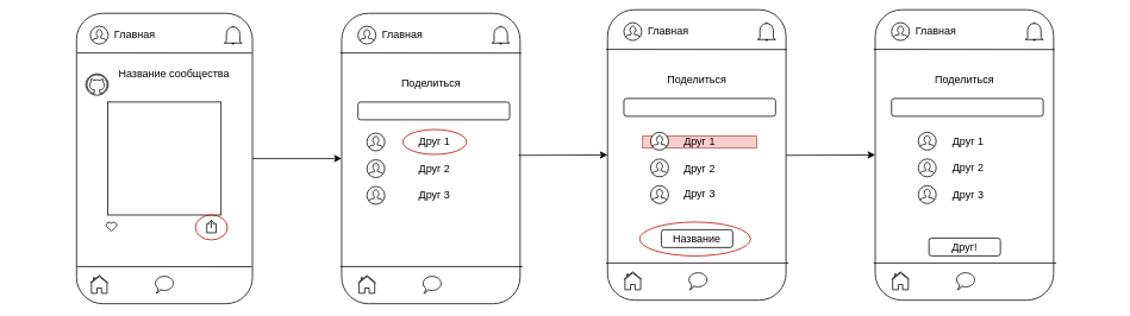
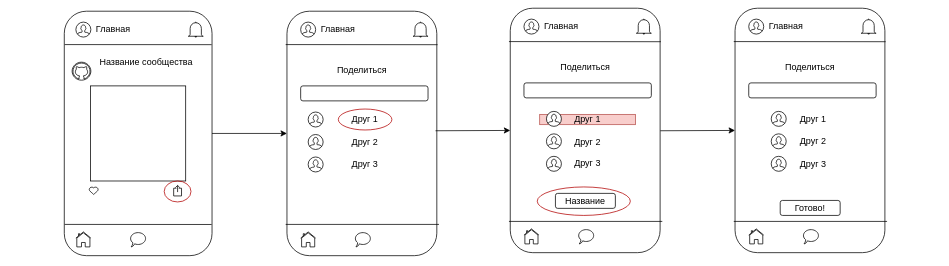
  <mxCell id="0" />
  <mxCell id="1" parent="0" />
  <mxCell id="2" value="" style="rounded=1;whiteSpace=wrap;html=1;rotation=90;" parent="1" vertex="1"><mxGeometry y="79" width="326.25" height="197.18" as="geometry" x="20" /></mxCell>
  <mxCell id="3" value="" style="endArrow=none;html=1;rounded=0;exitX=0.081;exitY=0.985;exitDx=0;exitDy=0;exitPerimeter=0;" parent="1" edge="1"><mxGeometry width="50" height="50" relative="1" as="geometry"><mxPoint x="85.073" y="59.001" as="sourcePoint" /><mxPoint x="281.17" y="59.11" as="targetPoint" /></mxGeometry></mxCell>
  <mxCell id="4" value="Главная" style="text;strokeColor=none;align=center;fillColor=none;html=1;verticalAlign=middle;whiteSpace=wrap;rounded=0;" parent="1" vertex="1"><mxGeometry x="120" y="24" width="60" height="30" as="geometry" /></mxCell>
  <mxCell id="5" value="" style="html=1;verticalLabelPosition=bottom;align=center;labelBackgroundColor=#ffffff;verticalAlign=top;strokeWidth=1;shadow=0;shape=mxgraph.ios7.icons.user;" parent="1" vertex="1"><mxGeometry x="100" y="29" width="20" height="20" as="geometry" /></mxCell>
  <mxCell id="6" value="" style="html=1;verticalLabelPosition=bottom;align=center;labelBackgroundColor=#ffffff;verticalAlign=top;strokeWidth=1;shadow=0;dashed=0;shape=mxgraph.ios7.icons.bell;" parent="1" vertex="1"><mxGeometry x="250" y="29" width="20" height="20" as="geometry" /></mxCell>
  <mxCell id="7" value="" style="endArrow=none;html=1;rounded=0;exitX=0.081;exitY=0.985;exitDx=0;exitDy=0;exitPerimeter=0;" parent="1" edge="1"><mxGeometry width="50" height="50" relative="1" as="geometry"><mxPoint x="85.073" y="299.001" as="sourcePoint" /><mxPoint x="281.17" y="299.11" as="targetPoint" /></mxGeometry></mxCell>
  <mxCell id="8" value="" style="html=1;verticalLabelPosition=bottom;align=center;labelBackgroundColor=#ffffff;verticalAlign=top;strokeWidth=1;shadow=0;dashed=0;shape=mxgraph.ios7.icons.home;" parent="1" vertex="1"><mxGeometry x="100" y="309" width="20" height="20" as="geometry" /></mxCell>
  <mxCell id="9" value="" style="shape=image;html=1;verticalAlign=top;verticalLabelPosition=bottom;labelBackgroundColor=#ffffff;imageAspect=0;aspect=fixed;image=https://cdn4.iconfinder.com/data/icons/evil-icons-user-interface/64/magnifier-128.png" parent="1" vertex="1"><mxGeometry x="130" y="305" width="28" height="28" as="geometry" /></mxCell>
  <mxCell id="10" value="" style="whiteSpace=wrap;html=1;shape=mxgraph.basic.oval_callout" parent="1" vertex="1"><mxGeometry x="171.97" y="309" width="22.31" height="20" as="geometry" /></mxCell>
  <mxCell id="11" value="" style="shape=image;html=1;verticalAlign=top;verticalLabelPosition=bottom;labelBackgroundColor=#ffffff;imageAspect=0;aspect=fixed;image=https://cdn4.iconfinder.com/data/icons/evil-icons-user-interface/64/menu-128.png;imageBorder=none;imageBackground=none;" parent="1" vertex="1"><mxGeometry x="241" y="309" width="24" height="24" as="geometry" /></mxCell>
  <mxCell id="12" value="Название сообщества&lt;div&gt;&lt;br&gt;&lt;/div&gt;" style="text;strokeColor=none;align=center;fillColor=none;html=1;verticalAlign=middle;whiteSpace=wrap;rounded=0;" parent="1" vertex="1"><mxGeometry x="130" y="82.75" width="128" height="13.75" as="geometry" /></mxCell>
  <mxCell id="13" value="" style="verticalLabelPosition=bottom;html=1;verticalAlign=top;align=center;shape=mxgraph.azure.github_code;pointerEvents=1;" parent="1" vertex="1"><mxGeometry x="95" y="82.5" width="25" height="24" as="geometry" /></mxCell>
  <mxCell id="14" value="" style="verticalLabelPosition=bottom;verticalAlign=top;html=1;shape=mxgraph.basic.heart" parent="1" vertex="1"><mxGeometry x="117.5" y="249" width="12.5" height="10" as="geometry" /></mxCell>
  <mxCell id="15" value="" style="whiteSpace=wrap;html=1;aspect=fixed;" parent="1" vertex="1"><mxGeometry x="119.67" y="114.14" width="126.91" height="126.91" as="geometry" /></mxCell>
  <mxCell id="16" value="" style="html=1;verticalLabelPosition=bottom;align=center;labelBackgroundColor=#ffffff;verticalAlign=top;strokeWidth=1;shadow=0;dashed=0;shape=mxgraph.ios7.icons.share;" parent="1" vertex="1"><mxGeometry x="230.5" y="247" width="10.5" height="14" as="geometry" /></mxCell>
  <mxCell id="17" value="" style="ellipse;whiteSpace=wrap;html=1;fillColor=none;fontColor=#ffffff;strokeColor=#B20000;" parent="1" vertex="1"><mxGeometry x="217.88" y="241.05" width="35.75" height="27.95" as="geometry" /></mxCell>
  <mxCell id="18" value="" style="rounded=1;whiteSpace=wrap;html=1;rotation=90;" parent="1" vertex="1"><mxGeometry x="318.59" y="77.59" width="326.25" height="200" as="geometry" /></mxCell>
  <mxCell id="19" value="Главная" style="text;strokeColor=none;align=center;fillColor=none;html=1;verticalAlign=middle;whiteSpace=wrap;rounded=0;" parent="1" vertex="1"><mxGeometry x="420" y="24" width="60" height="30" as="geometry" /></mxCell>
  <mxCell id="20" value="" style="html=1;verticalLabelPosition=bottom;align=center;labelBackgroundColor=#ffffff;verticalAlign=top;strokeWidth=1;shadow=0;shape=mxgraph.ios7.icons.user;" parent="1" vertex="1"><mxGeometry x="400" y="29" width="20" height="20" as="geometry" /></mxCell>
  <mxCell id="21" value="" style="html=1;verticalLabelPosition=bottom;align=center;labelBackgroundColor=#ffffff;verticalAlign=top;strokeWidth=1;shadow=0;dashed=0;shape=mxgraph.ios7.icons.bell;" parent="1" vertex="1"><mxGeometry x="550" y="29" width="20" height="20" as="geometry" /></mxCell>
  <mxCell id="22" value="" style="html=1;verticalLabelPosition=bottom;align=center;labelBackgroundColor=#ffffff;verticalAlign=top;strokeWidth=1;shadow=0;dashed=0;shape=mxgraph.ios7.icons.home;" parent="1" vertex="1"><mxGeometry x="400" y="309" width="20" height="20" as="geometry" /></mxCell>
  <mxCell id="23" value="" style="shape=image;html=1;verticalAlign=top;verticalLabelPosition=bottom;labelBackgroundColor=#ffffff;imageAspect=0;aspect=fixed;image=https://cdn4.iconfinder.com/data/icons/evil-icons-user-interface/64/magnifier-128.png" parent="1" vertex="1"><mxGeometry x="430" y="305" width="28" height="28" as="geometry" /></mxCell>
  <mxCell id="24" value="" style="whiteSpace=wrap;html=1;shape=mxgraph.basic.oval_callout" parent="1" vertex="1"><mxGeometry x="471.97" y="309" width="22.31" height="20" as="geometry" /></mxCell>
  <mxCell id="25" value="" style="shape=image;html=1;verticalAlign=top;verticalLabelPosition=bottom;labelBackgroundColor=#ffffff;imageAspect=0;aspect=fixed;image=https://cdn4.iconfinder.com/data/icons/evil-icons-user-interface/64/menu-128.png;imageBorder=none;imageBackground=none;" parent="1" vertex="1"><mxGeometry x="541" y="309" width="24" height="24" as="geometry" /></mxCell>
  <mxCell id="26" value="" style="endArrow=none;html=1;rounded=0;entryX=0.137;entryY=-0.005;entryDx=0;entryDy=0;entryPerimeter=0;" parent="1" target="18" edge="1"><mxGeometry width="50" height="50" relative="1" as="geometry"><mxPoint x="380" y="59" as="sourcePoint" /><mxPoint x="450" y="59" as="targetPoint" /></mxGeometry></mxCell>
  <mxCell id="27" value="" style="endArrow=none;html=1;rounded=0;entryX=0.137;entryY=-0.005;entryDx=0;entryDy=0;entryPerimeter=0;" parent="1" edge="1"><mxGeometry width="50" height="50" relative="1" as="geometry"><mxPoint x="380" y="299" as="sourcePoint" /><mxPoint x="584.62" y="299" as="targetPoint" /></mxGeometry></mxCell>
  <mxCell id="28" value="" style="rounded=1;whiteSpace=wrap;html=1;" parent="1" vertex="1"><mxGeometry x="400" y="114.14" width="170" height="20" as="geometry" /></mxCell>
  <mxCell id="29" value="Поделиться" style="text;strokeColor=none;align=center;fillColor=none;html=1;verticalAlign=middle;whiteSpace=wrap;rounded=0;" parent="1" vertex="1"><mxGeometry x="417.71" y="87.62" width="128" height="13.75" as="geometry" /></mxCell>
  <mxCell id="30" value="" style="html=1;verticalLabelPosition=bottom;align=center;labelBackgroundColor=#ffffff;verticalAlign=top;strokeWidth=1;shadow=0;shape=mxgraph.ios7.icons.user;" parent="1" vertex="1"><mxGeometry x="410" y="149" width="20" height="20" as="geometry" /></mxCell>
  <mxCell id="31" value="" style="html=1;verticalLabelPosition=bottom;align=center;labelBackgroundColor=#ffffff;verticalAlign=top;strokeWidth=1;shadow=0;shape=mxgraph.ios7.icons.user;" parent="1" vertex="1"><mxGeometry x="410" y="179" width="20" height="20" as="geometry" /></mxCell>
  <mxCell id="32" value="" style="html=1;verticalLabelPosition=bottom;align=center;labelBackgroundColor=#ffffff;verticalAlign=top;strokeWidth=1;shadow=0;shape=mxgraph.ios7.icons.user;" parent="1" vertex="1"><mxGeometry x="410" y="209" width="20" height="20" as="geometry" /></mxCell>
  <mxCell id="33" value="Друг 1" style="text;strokeColor=none;align=center;fillColor=none;html=1;verticalAlign=middle;whiteSpace=wrap;rounded=0;" parent="1" vertex="1"><mxGeometry x="422" y="152.13" width="128" height="13.75" as="geometry" /></mxCell>
  <mxCell id="34" value="Друг 2" style="text;strokeColor=none;align=center;fillColor=none;html=1;verticalAlign=middle;whiteSpace=wrap;rounded=0;" parent="1" vertex="1"><mxGeometry x="422" y="182.13" width="128" height="13.75" as="geometry" /></mxCell>
  <mxCell id="35" value="Друг 3" style="text;strokeColor=none;align=center;fillColor=none;html=1;verticalAlign=middle;whiteSpace=wrap;rounded=0;" parent="1" vertex="1"><mxGeometry x="422" y="212.13" width="128" height="13.75" as="geometry" /></mxCell>
  <mxCell id="36" value="" style="ellipse;whiteSpace=wrap;html=1;fillColor=none;fontColor=#ffffff;strokeColor=#B20000;" parent="1" vertex="1"><mxGeometry x="450.27" y="145.03" width="71.47" height="27.95" as="geometry" /></mxCell>
  <mxCell id="37" value="" style="endArrow=classic;html=1;rounded=0;exitX=0.5;exitY=0;exitDx=0;exitDy=0;entryX=0.5;entryY=1;entryDx=0;entryDy=0;" parent="1" source="2" target="18" edge="1"><mxGeometry width="50" height="50" relative="1" as="geometry"><mxPoint x="280" y="219" as="sourcePoint" /><mxPoint x="330" y="169" as="targetPoint" /></mxGeometry></mxCell>
  <mxCell id="38" value="" style="shape=image;html=1;verticalAlign=top;verticalLabelPosition=bottom;labelBackgroundColor=#ffffff;imageAspect=0;aspect=fixed;image=https://cdn4.iconfinder.com/data/icons/evil-icons-user-interface/64/magnifier-128.png" parent="1" vertex="1"><mxGeometry x="402.86" y="115" width="19.14" height="19.14" as="geometry" /></mxCell>
  <mxCell id="39" value="" style="rounded=1;whiteSpace=wrap;html=1;rotation=90;" parent="1" vertex="1"><mxGeometry x="616.59" y="73.59" width="326.25" height="200" as="geometry" /></mxCell>
  <mxCell id="40" value="Главная" style="text;strokeColor=none;align=center;fillColor=none;html=1;verticalAlign=middle;whiteSpace=wrap;rounded=0;" parent="1" vertex="1"><mxGeometry x="718" y="20" width="60" height="30" as="geometry" /></mxCell>
  <mxCell id="41" value="" style="html=1;verticalLabelPosition=bottom;align=center;labelBackgroundColor=#ffffff;verticalAlign=top;strokeWidth=1;shadow=0;shape=mxgraph.ios7.icons.user;" parent="1" vertex="1"><mxGeometry x="698" y="25" width="20" height="20" as="geometry" /></mxCell>
  <mxCell id="42" value="" style="html=1;verticalLabelPosition=bottom;align=center;labelBackgroundColor=#ffffff;verticalAlign=top;strokeWidth=1;shadow=0;dashed=0;shape=mxgraph.ios7.icons.bell;" parent="1" vertex="1"><mxGeometry x="848" y="25" width="20" height="20" as="geometry" /></mxCell>
  <mxCell id="43" value="" style="html=1;verticalLabelPosition=bottom;align=center;labelBackgroundColor=#ffffff;verticalAlign=top;strokeWidth=1;shadow=0;dashed=0;shape=mxgraph.ios7.icons.home;" parent="1" vertex="1"><mxGeometry x="698" y="305" width="20" height="20" as="geometry" /></mxCell>
  <mxCell id="44" value="" style="shape=image;html=1;verticalAlign=top;verticalLabelPosition=bottom;labelBackgroundColor=#ffffff;imageAspect=0;aspect=fixed;image=https://cdn4.iconfinder.com/data/icons/evil-icons-user-interface/64/magnifier-128.png" parent="1" vertex="1"><mxGeometry x="728" y="301" width="28" height="28" as="geometry" /></mxCell>
  <mxCell id="45" value="" style="whiteSpace=wrap;html=1;shape=mxgraph.basic.oval_callout" parent="1" vertex="1"><mxGeometry x="769.97" y="305" width="22.31" height="20" as="geometry" /></mxCell>
  <mxCell id="46" value="" style="shape=image;html=1;verticalAlign=top;verticalLabelPosition=bottom;labelBackgroundColor=#ffffff;imageAspect=0;aspect=fixed;image=https://cdn4.iconfinder.com/data/icons/evil-icons-user-interface/64/menu-128.png;imageBorder=none;imageBackground=none;" parent="1" vertex="1"><mxGeometry x="839" y="305" width="24" height="24" as="geometry" /></mxCell>
  <mxCell id="47" value="" style="endArrow=none;html=1;rounded=0;entryX=0.137;entryY=-0.005;entryDx=0;entryDy=0;entryPerimeter=0;" parent="1" target="39" edge="1"><mxGeometry width="50" height="50" relative="1" as="geometry"><mxPoint x="678" y="55" as="sourcePoint" /><mxPoint x="748" y="55" as="targetPoint" /></mxGeometry></mxCell>
  <mxCell id="48" value="" style="endArrow=none;html=1;rounded=0;entryX=0.137;entryY=-0.005;entryDx=0;entryDy=0;entryPerimeter=0;" parent="1" edge="1"><mxGeometry width="50" height="50" relative="1" as="geometry"><mxPoint x="678" y="295" as="sourcePoint" /><mxPoint x="882.62" y="295" as="targetPoint" /></mxGeometry></mxCell>
  <mxCell id="49" value="" style="rounded=1;whiteSpace=wrap;html=1;" parent="1" vertex="1"><mxGeometry x="698" y="110.14" width="170" height="20" as="geometry" /></mxCell>
  <mxCell id="50" value="Поделиться" style="text;strokeColor=none;align=center;fillColor=none;html=1;verticalAlign=middle;whiteSpace=wrap;rounded=0;" parent="1" vertex="1"><mxGeometry x="715.71" y="83.62" width="128" height="13.75" as="geometry" /></mxCell>
  <mxCell id="51" value="Друг 1" style="text;strokeColor=#b85450;align=center;fillColor=#f8cecc;html=1;verticalAlign=middle;whiteSpace=wrap;rounded=0;" parent="1" vertex="1"><mxGeometry x="719" y="152.13" width="128" height="13.75" as="geometry" /></mxCell>
  <mxCell id="52" value="Друг 2" style="text;strokeColor=none;align=center;fillColor=none;html=1;verticalAlign=middle;whiteSpace=wrap;rounded=0;" parent="1" vertex="1"><mxGeometry x="719" y="182.13" width="128" height="13.75" as="geometry" /></mxCell>
  <mxCell id="53" value="Друг 3" style="text;strokeColor=none;align=center;fillColor=none;html=1;verticalAlign=middle;whiteSpace=wrap;rounded=0;" parent="1" vertex="1"><mxGeometry x="719" y="211.26" width="128" height="13.75" as="geometry" /></mxCell>
  <mxCell id="54" value="" style="endArrow=classic;html=1;rounded=0;exitX=0.5;exitY=0;exitDx=0;exitDy=0;entryX=0.5;entryY=1;entryDx=0;entryDy=0;" parent="1" target="39" edge="1"><mxGeometry width="50" height="50" relative="1" as="geometry"><mxPoint x="580" y="174" as="sourcePoint" /><mxPoint x="628" y="165" as="targetPoint" /></mxGeometry></mxCell>
  <mxCell id="55" value="" style="shape=image;html=1;verticalAlign=top;verticalLabelPosition=bottom;labelBackgroundColor=#ffffff;imageAspect=0;aspect=fixed;image=https://cdn4.iconfinder.com/data/icons/evil-icons-user-interface/64/magnifier-128.png" parent="1" vertex="1"><mxGeometry x="700.86" y="111" width="19.14" height="19.14" as="geometry" /></mxCell>
  <mxCell id="56" value="" style="html=1;verticalLabelPosition=bottom;align=center;labelBackgroundColor=#ffffff;verticalAlign=top;strokeWidth=1;shadow=0;shape=mxgraph.ios7.icons.user;" parent="1" vertex="1"><mxGeometry x="728" y="148.13" width="20" height="20" as="geometry" /></mxCell>
  <mxCell id="57" value="" style="html=1;verticalLabelPosition=bottom;align=center;labelBackgroundColor=#ffffff;verticalAlign=top;strokeWidth=1;shadow=0;shape=mxgraph.ios7.icons.user;" parent="1" vertex="1"><mxGeometry x="728" y="178.13" width="20" height="20" as="geometry" /></mxCell>
  <mxCell id="58" value="" style="html=1;verticalLabelPosition=bottom;align=center;labelBackgroundColor=#ffffff;verticalAlign=top;strokeWidth=1;shadow=0;shape=mxgraph.ios7.icons.user;" parent="1" vertex="1"><mxGeometry x="728" y="208.13" width="20" height="20" as="geometry" /></mxCell>
  <mxCell id="59" value="" style="rounded=1;whiteSpace=wrap;html=1;" parent="1" vertex="1"><mxGeometry x="740" y="257.59" width="80" height="20" as="geometry" /></mxCell>
  <mxCell id="60" value="Название" style="text;strokeColor=none;align=center;fillColor=none;html=1;verticalAlign=middle;whiteSpace=wrap;rounded=0;" parent="1" vertex="1"><mxGeometry x="715.71" y="260.72" width="128" height="13.75" as="geometry" /></mxCell>
  <mxCell id="61" value="" style="ellipse;whiteSpace=wrap;html=1;fillColor=none;fontColor=#ffffff;strokeColor=#B20000;" parent="1" vertex="1"><mxGeometry x="715.71" y="249" width="124.29" height="38" as="geometry" /></mxCell>
  <mxCell id="62" value="" style="rounded=1;whiteSpace=wrap;html=1;rotation=90;" parent="1" vertex="1"><mxGeometry x="916.59" y="73.59" width="326.25" height="200" as="geometry" /></mxCell>
  <mxCell id="63" value="Главная" style="text;strokeColor=none;align=center;fillColor=none;html=1;verticalAlign=middle;whiteSpace=wrap;rounded=0;" parent="1" vertex="1"><mxGeometry x="1018" y="20" width="60" height="30" as="geometry" /></mxCell>
  <mxCell id="64" value="" style="html=1;verticalLabelPosition=bottom;align=center;labelBackgroundColor=#ffffff;verticalAlign=top;strokeWidth=1;shadow=0;shape=mxgraph.ios7.icons.user;" parent="1" vertex="1"><mxGeometry x="998" y="25" width="20" height="20" as="geometry" /></mxCell>
  <mxCell id="65" value="" style="html=1;verticalLabelPosition=bottom;align=center;labelBackgroundColor=#ffffff;verticalAlign=top;strokeWidth=1;shadow=0;dashed=0;shape=mxgraph.ios7.icons.bell;" parent="1" vertex="1"><mxGeometry x="1148" y="25" width="20" height="20" as="geometry" /></mxCell>
  <mxCell id="66" value="" style="html=1;verticalLabelPosition=bottom;align=center;labelBackgroundColor=#ffffff;verticalAlign=top;strokeWidth=1;shadow=0;dashed=0;shape=mxgraph.ios7.icons.home;" parent="1" vertex="1"><mxGeometry x="998" y="305" width="20" height="20" as="geometry" /></mxCell>
  <mxCell id="67" value="" style="shape=image;html=1;verticalAlign=top;verticalLabelPosition=bottom;labelBackgroundColor=#ffffff;imageAspect=0;aspect=fixed;image=https://cdn4.iconfinder.com/data/icons/evil-icons-user-interface/64/magnifier-128.png" parent="1" vertex="1"><mxGeometry x="1028" y="301" width="28" height="28" as="geometry" /></mxCell>
  <mxCell id="68" value="" style="whiteSpace=wrap;html=1;shape=mxgraph.basic.oval_callout" parent="1" vertex="1"><mxGeometry x="1069.97" y="305" width="22.31" height="20" as="geometry" /></mxCell>
  <mxCell id="69" value="" style="shape=image;html=1;verticalAlign=top;verticalLabelPosition=bottom;labelBackgroundColor=#ffffff;imageAspect=0;aspect=fixed;image=https://cdn4.iconfinder.com/data/icons/evil-icons-user-interface/64/menu-128.png;imageBorder=none;imageBackground=none;" parent="1" vertex="1"><mxGeometry x="1139" y="305" width="24" height="24" as="geometry" /></mxCell>
  <mxCell id="70" value="" style="endArrow=none;html=1;rounded=0;entryX=0.137;entryY=-0.005;entryDx=0;entryDy=0;entryPerimeter=0;" parent="1" target="62" edge="1"><mxGeometry width="50" height="50" relative="1" as="geometry"><mxPoint x="978" y="55" as="sourcePoint" /><mxPoint x="1048" y="55" as="targetPoint" /></mxGeometry></mxCell>
  <mxCell id="71" value="" style="endArrow=none;html=1;rounded=0;entryX=0.137;entryY=-0.005;entryDx=0;entryDy=0;entryPerimeter=0;" parent="1" edge="1"><mxGeometry width="50" height="50" relative="1" as="geometry"><mxPoint x="978" y="295" as="sourcePoint" /><mxPoint x="1182.62" y="295" as="targetPoint" /></mxGeometry></mxCell>
  <mxCell id="72" value="" style="rounded=1;whiteSpace=wrap;html=1;" parent="1" vertex="1"><mxGeometry x="998" y="110.14" width="170" height="20" as="geometry" /></mxCell>
  <mxCell id="73" value="Поделиться" style="text;strokeColor=none;align=center;fillColor=none;html=1;verticalAlign=middle;whiteSpace=wrap;rounded=0;" parent="1" vertex="1"><mxGeometry x="1015.71" y="83.62" width="128" height="13.75" as="geometry" /></mxCell>
  <mxCell id="74" value="Друг 1" style="text;strokeColor=none;align=center;fillColor=none;html=1;verticalAlign=middle;whiteSpace=wrap;rounded=0;" parent="1" vertex="1"><mxGeometry x="1020" y="152.13" width="128" height="13.75" as="geometry" /></mxCell>
  <mxCell id="75" value="Друг 2" style="text;strokeColor=none;align=center;fillColor=none;html=1;verticalAlign=middle;whiteSpace=wrap;rounded=0;" parent="1" vertex="1"><mxGeometry x="1020" y="181.26" width="128" height="13.75" as="geometry" /></mxCell>
  <mxCell id="76" value="Друг 3" style="text;strokeColor=none;align=center;fillColor=none;html=1;verticalAlign=middle;whiteSpace=wrap;rounded=0;" parent="1" vertex="1"><mxGeometry x="1020" y="212.13" width="128" height="13.75" as="geometry" /></mxCell>
  <mxCell id="77" value="" style="endArrow=classic;html=1;rounded=0;exitX=0.5;exitY=0;exitDx=0;exitDy=0;entryX=0.5;entryY=1;entryDx=0;entryDy=0;" parent="1" target="62" edge="1"><mxGeometry width="50" height="50" relative="1" as="geometry"><mxPoint x="880" y="174" as="sourcePoint" /><mxPoint x="928" y="165" as="targetPoint" /></mxGeometry></mxCell>
  <mxCell id="78" value="" style="shape=image;html=1;verticalAlign=top;verticalLabelPosition=bottom;labelBackgroundColor=#ffffff;imageAspect=0;aspect=fixed;image=https://cdn4.iconfinder.com/data/icons/evil-icons-user-interface/64/magnifier-128.png" parent="1" vertex="1"><mxGeometry x="1000.86" y="111" width="19.14" height="19.14" as="geometry" /></mxCell>
  <mxCell id="79" value="" style="html=1;verticalLabelPosition=bottom;align=center;labelBackgroundColor=#ffffff;verticalAlign=top;strokeWidth=1;shadow=0;shape=mxgraph.ios7.icons.user;" parent="1" vertex="1"><mxGeometry x="1028" y="148.13" width="20" height="20" as="geometry" /></mxCell>
  <mxCell id="80" value="" style="html=1;verticalLabelPosition=bottom;align=center;labelBackgroundColor=#ffffff;verticalAlign=top;strokeWidth=1;shadow=0;shape=mxgraph.ios7.icons.user;" parent="1" vertex="1"><mxGeometry x="1028" y="178.13" width="20" height="20" as="geometry" /></mxCell>
  <mxCell id="81" value="" style="html=1;verticalLabelPosition=bottom;align=center;labelBackgroundColor=#ffffff;verticalAlign=top;strokeWidth=1;shadow=0;shape=mxgraph.ios7.icons.user;" parent="1" vertex="1"><mxGeometry x="1028" y="208.13" width="20" height="20" as="geometry" /></mxCell>
  <mxCell id="82" value="" style="rounded=1;whiteSpace=wrap;html=1;" parent="1" vertex="1"><mxGeometry x="1040" y="267" width="80" height="20" as="geometry" /></mxCell>
- <mxCell id="83" value="Друг!" style="text;strokeColor=none;align=center;fillColor=none;html=1;verticalAlign=middle;whiteSpace=wrap;rounded=0;" parent="1" vertex="1"><mxGeometry x="1015.71" y="270.13" width="128" height="13.75" as="geometry" /></mxCell>
+ <mxCell id="83" value="Готово!" style="text;strokeColor=none;align=center;fillColor=none;html=1;verticalAlign=middle;whiteSpace=wrap;rounded=0;" parent="1" vertex="1"><mxGeometry x="1015.71" y="270.13" width="128" height="13.75" as="geometry" /></mxCell>
